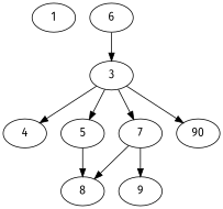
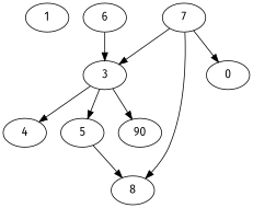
  digraph {
    fontname="Fira Sans"
    node [fontname="Fira Sans"]
    edge [fontname="Fira Sans"]
    1 [alpha=47.15]
    3 [alpha=48.57]
    4 [alpha=41.00]
    5 [alpha=49.82]
    7 [alpha=32.11]
    n6 [alpha=42.66 label=90]
    8 [alpha=35.65]
    6 [alpha=42.26]
-   9 [alpha=46.70]
+   9 [alpha=46.70 label=0]
    3 -> 4
    3 -> 5
-   3 -> 7
+   7 -> 3
    3 -> n6
    5 -> 8
    7 -> 8
    7 -> 9
    6 -> 3
  }
